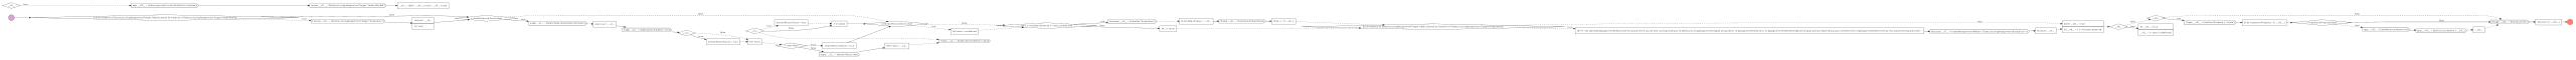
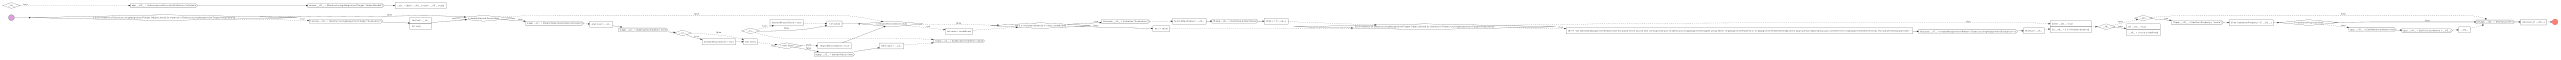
  digraph {
    fontname=Montserrat
    rankdir=LR
    node [color=black fillcolor=white fontname=Montserrat shape=none style=filled]
    edge [color=black fontname=Montserrat style=dashed]
    n1 [label=<<font color="black">14:access __x5__ = (Initializer &quot;Evaluation&quot;)</font>> shape=cds]
    n2 [label=<<font color="black">     <table border="0" cellborder="1" cellspacing="0" cellpadding="10">       <tr><td align="left">14:let defaultValue = __x5__</td></tr>     </table>   </font>> margin=0]
    n3 [label=<<font color="black">15:app __x6__ = (GetValue defaultValue)</font>> shape=cds]
    n4 [label=<<font color="black">     <table border="0" cellborder="1" cellspacing="0" cellpadding="10">       <tr><td align="left">11:[? value]</td></tr>     </table>   </font>> margin=0]
    n5 [label=<<font color="black">(= iteratorRecord.Done true)</font>> shape=diamond]
    n6 [label=<<font color="black">     <table border="0" cellborder="1" cellspacing="0" cellpadding="10">       <tr><td align="left">let value = undefined</td></tr>     </table>   </font>> margin=0]
    n7 [label=<<font color="black">(&amp;&amp; (! (= Initializer absent)) (= value undefined))</font>> shape=diamond]
    n8 [label=<<font color="black">__x8__</font>> shape=diamond]
    n9 [label=<<font color="black">21:app __x12__ = (HasOwnProperty v &quot;name&quot;)</font>> shape=cds]
    n10 [label=<<font color="black">23:app __x15__ = (PutValue lref v)</font>> shape=cds]
    n11 [label=<<font color="black">     <table border="0" cellborder="1" cellspacing="0" cellpadding="10">       <tr><td align="left">21:let hasNameProperty = [? __x12__]</td></tr>     </table>   </font>> margin=0]
    n12 [label=<<font color="black">     <table border="0" cellborder="1" cellspacing="0" cellpadding="10">       <tr><td align="left">23:return [? __x15__]</td></tr>     </table>   </font>> margin=0]
    n13 [label=<<font color="black">     <table border="0" cellborder="1" cellspacing="0" cellpadding="10">       <tr><td align="left">15:let v = [? __x6__]</td></tr>     </table>   </font>> margin=0]
    n14 [label=<<font color="black">(|| (is-instance-of DestructuringAssignmentTarget ObjectLiteral) (is-instance-of DestructuringAssignmentTarget ArrayLiteral))</font>> shape=diamond]
    n15 [label=<<font color="black">     <table border="0" cellborder="1" cellspacing="0" cellpadding="10">       <tr><td align="left">20:let __x8__ = true</td></tr>       <tr><td align="left">20:__x8__ = (! (= Initializer absent))</td></tr>     </table>   </font>> margin=0]
    n16 [label=<<font color="black">     <table border="0" cellborder="1" cellspacing="0" cellpadding="10">       <tr><td align="left">18:??? &quot;Let id:{nestedAssignmentPattern} be the parse of the source text corresponding to nt:{DestructuringAssignmentTarget} using either nt:{AssignmentPattern} or nt:{AssignmentPattern[Yield]} as the goal symbol depending upon whether this nt:{AssignmentElement} has the sub:{[ Yield ]} parameter .&quot;</td></tr>     </table>   </font>> margin=0]
    n17 [label=<<font color="black">     <table border="0" cellborder="1" cellspacing="0" cellpadding="10">       <tr><td align="left">let v = value</td></tr>     </table>   </font>> margin=0]
    n18 [label=<<font color="black">access __x11__ = (DestructuringAssignmentTarget &quot;IsIdentifierRef&quot;)</font>> shape=cds]
    n19 [label=<<font color="black">     <table border="0" cellborder="1" cellspacing="0" cellpadding="10">       <tr><td align="left">__x9__ = (&amp;&amp; (= __x10__ true) (= __x11__ true))</td></tr>     </table>   </font>> margin=0]
    n20 [label=<<font color="black">(= hasNameProperty false)</font>> shape=diamond]
    n21 [label=<<font color="black">__x8__</font>> shape=diamond]
-   n22 [label=<<font color="black">     <table border="0" cellborder="1" cellspacing="0" cellpadding="10">       <tr><td align="left">let __x9__ = true</td></tr>       <tr><td align="left">__x9__ = (= value undefined)</td></tr>     </table>   </font>> margin=0]
+   n22 [label=<<font color="black">     <table border="0" cellborder="1" cellspacing="0" cellpadding="10">       <tr><td align="left">let __x9__ = true</td></tr>       <tr><td align="left">__x9__ = (= true undefined)</td></tr>     </table>   </font>> margin=0]
    n23 [fillcolor=plum label=" " shape=circle]
    n24 [label=<<font color="black">(! (|| (is-instance-of DestructuringAssignmentTarget ObjectLiteral) (is-instance-of DestructuringAssignmentTarget ArrayLiteral)))</font>> shape=diamond]
    n25 [label=<<font color="black">1:access __x0__ = (DestructuringAssignmentTarget &quot;Evaluation&quot;)</font>> shape=cds]
    n26 [label=<<font color="black">(= iteratorRecord.Done false)</font>> shape=diamond]
    n27 [color=red fillcolor=salmon label=" " shape=circle]
    n28 [label=<<font color="black">     <table border="0" cellborder="1" cellspacing="0" cellpadding="10">       <tr><td align="left">9:let value = __x3__</td></tr>     </table>   </font>> margin=0]
    n29 [label=<<font color="black">10:app __x4__ = (IsAbruptCompletion value)</font>> shape=cds]
    n30 [label=<<font color="black">5:app __x2__ = (IsAbruptCompletion next)</font>> shape=cds]
    n31 [label=<<font color="black">__x2__</font>> shape=diamond]
    n32 [label=<<font color="black">     <table border="0" cellborder="1" cellspacing="0" cellpadding="10">       <tr><td align="left">6:[? next]</td></tr>     </table>   </font>> margin=0]
    n33 [label=<<font color="black">     <table border="0" cellborder="1" cellspacing="0" cellpadding="10">       <tr><td align="left">iteratorRecord.Done = true</td></tr>     </table>   </font>> margin=0]
    n34 [label=<<font color="black">     <table border="0" cellborder="1" cellspacing="0" cellpadding="10">       <tr><td align="left">4:let next = __x1__</td></tr>     </table>   </font>> margin=0]
    n35 [label=<<font color="black">(= next false)</font>> shape=diamond]
    n36 [label=<<font color="black">     <table border="0" cellborder="1" cellspacing="0" cellpadding="10">       <tr><td align="left">iteratorRecord.Done = true</td></tr>     </table>   </font>> margin=0]
    n37 [label=<<font color="black">9:app __x3__ = (IteratorValue next)</font>> shape=cds]
    n38 [label=<<font color="black">19:access __x7__ = (nestedAssignmentPattern &quot;DestructuringAssignmentEvaluation&quot; v)</font>> shape=cds]
    n39 [label=<<font color="black">     <table border="0" cellborder="1" cellspacing="0" cellpadding="10">       <tr><td align="left">19:return __x7__</td></tr>     </table>   </font>> margin=0]
    n40 [label=<<font color="black">app __x13__ = (GetReferencedName lref)</font>> shape=cds]
    n41 [label=<<font color="black">app __x14__ = (SetFunctionName v __x13__)</font>> shape=cds]
    n42 [label=<<font color="black">     <table border="0" cellborder="1" cellspacing="0" cellpadding="10">       <tr><td align="left">__x14__</td></tr>     </table>   </font>> margin=0]
    n43 [label=<<font color="black">__x4__</font>> shape=diamond]
    n44 [label=<<font color="black">     <table border="0" cellborder="1" cellspacing="0" cellpadding="10">       <tr><td align="left">iteratorRecord.Done = true</td></tr>     </table>   </font>> margin=0]
    n45 [label=<<font color="black">__x9__</font>> shape=diamond]
    n46 [label=<<font color="black">app __x10__ = (IsAnonymousFunctionDefinition Initializer)</font>> shape=cds]
    n47 [label=<<font color="black">4:app __x1__ = (IteratorStep iteratorRecord.Iterator)</font>> shape=cds]
    n48 [label=<<font color="black">     <table border="0" cellborder="1" cellspacing="0" cellpadding="10">       <tr><td align="left">1:let lref = __x0__</td></tr>       <tr><td align="left">2:[? lref]</td></tr>     </table>   </font>> margin=0]
    n1 -> n2
    n2 -> n3 [style=solid]
    n3 -> n13 [style=solid]
    n4 -> n5 [style=solid]
    n5 -> n6 [label=<<font color="black">true</font>>]
    n5 -> n7 [label=<<font color="black">false</font>>]
    n6 -> n7
    n7 -> n1 [label=<<font color="black">true</font>> style=solid]
    n7 -> n17 [label=<<font color="black">false</font>> style=solid]
    n8 -> n9 [label=<<font color="black">true</font>> style=solid]
    n8 -> n10 [label=<<font color="black">false</font>>]
    n9 -> n11 [style=solid]
    n10 -> n12 [style=solid]
    n11 -> n20 [style=solid]
    n12 -> n27
    n13 -> n14
    n14 -> n15 [label=<<font color="black">false</font>>]
    n14 -> n16 [label=<<font color="black">true</font>>]
    n15 -> n21
    n16 -> n38 [style=solid]
    n17 -> n14
    n18 -> n19 [style=solid]
    n20 -> n10 [label=<<font color="black">false</font>> style=solid]
    n20 -> n40 [label=<<font color="black">true</font>>]
    n21 -> n8 [label=<<font color="black">false</font>>]
    n21 -> n22 [label=<<font color="black">true</font>> style=solid]
    n23 -> n24 [style=solid]
    n24 -> n25 [label=<<font color="black">true</font>>]
    n24 -> n26 [label=<<font color="black">false</font>> style=solid]
    n25 -> n48 [style=solid]
    n26 -> n5 [label=<<font color="black">false</font>>]
    n26 -> n47 [label=<<font color="black">true</font>> style=solid]
    n28 -> n29
    n30 -> n31 [style=solid]
    n31 -> n32 [label=<<font color="black">false</font>>]
    n31 -> n33 [label=<<font color="black">true</font>> style=solid]
    n32 -> n35
    n33 -> n32
    n34 -> n30 [style=solid]
    n35 -> n36 [label=<<font color="black">true</font>>]
    n35 -> n37 [label=<<font color="black">false</font>> style=solid]
    n36 -> n5 [style=solid]
    n37 -> n28 [style=solid]
    n38 -> n39 [style=solid]
    n39 -> n15
    n40 -> n41 [style=solid]
    n41 -> n42
    n42 -> n10
    n43 -> n4 [label=<<font color="black">false</font>> style=solid]
    n43 -> n29
    n43 -> n44 [label=<<font color="black">true</font>>]
    n44 -> n4
    n45 -> n46 [label=<<font color="black">true</font>>]
    n46 -> n18 [style=solid]
    n47 -> n34
    n48 -> n26 [style=solid]
  }
